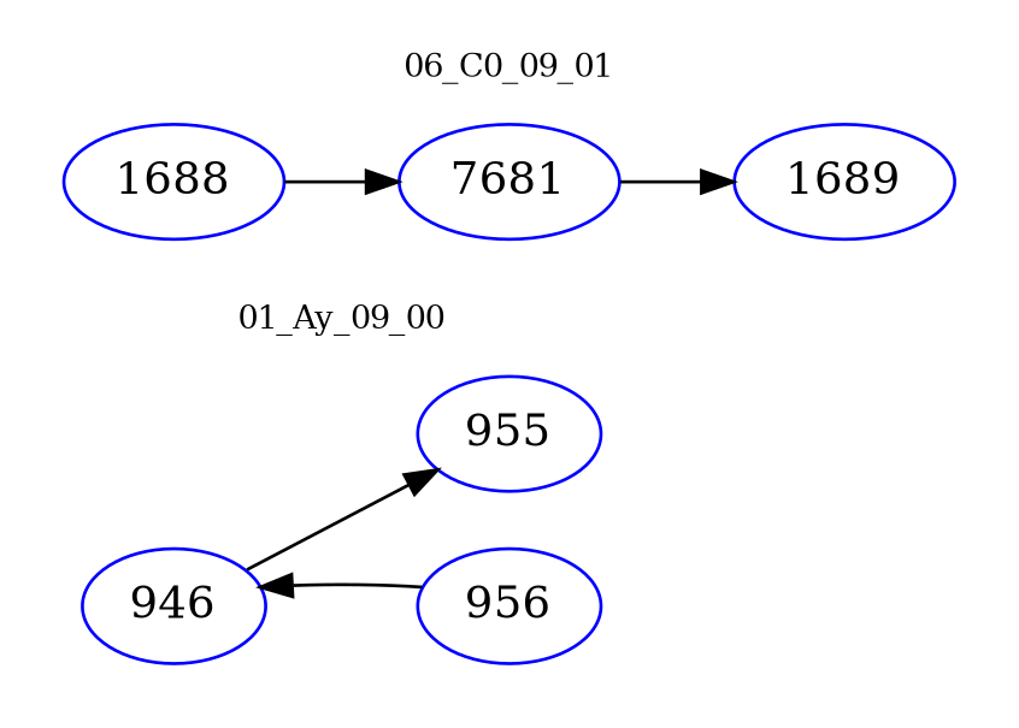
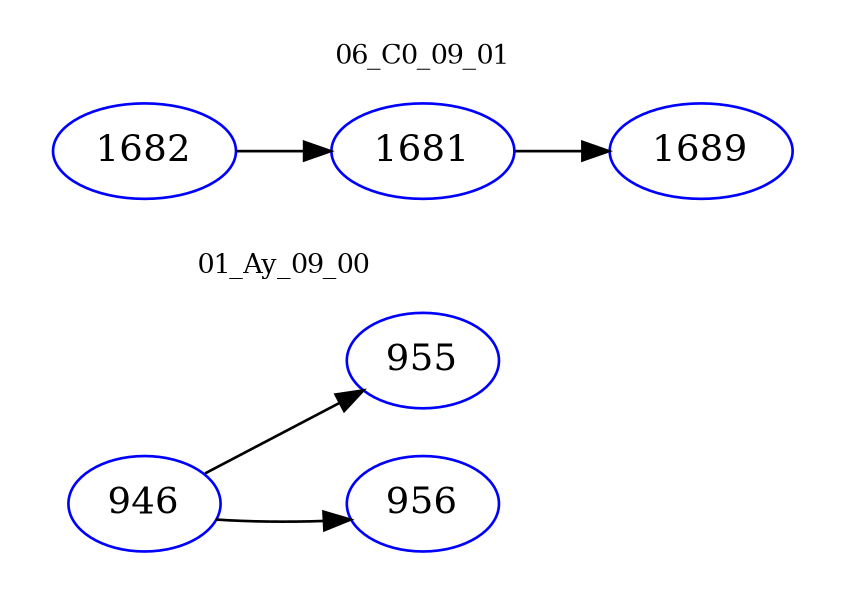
  digraph {
    rankdir=LR
    node [color=blue]
    edge [color=black]
    n1 [label=946]
    n2 [label=956]
    n3 [label=955]
-   n4 [label=7681]
+   n4 [label=1681]
    n5 [label=1689]
-   n6 [label=1688]
+   n6 [label=1682]
    subgraph cluster_1 {
      color=white
      fontsize=10
      label="01_Ay_09_00"
      n1
      n2
      n3
    }
    subgraph cluster_2 {
      color=white
      fontsize=10
      label="06_C0_09_01"
      n4
      n5
      n6
    }
-   n2 -> n1
+   n1 -> n2
    n1 -> n3
    n4 -> n5
    n6 -> n4
  }
